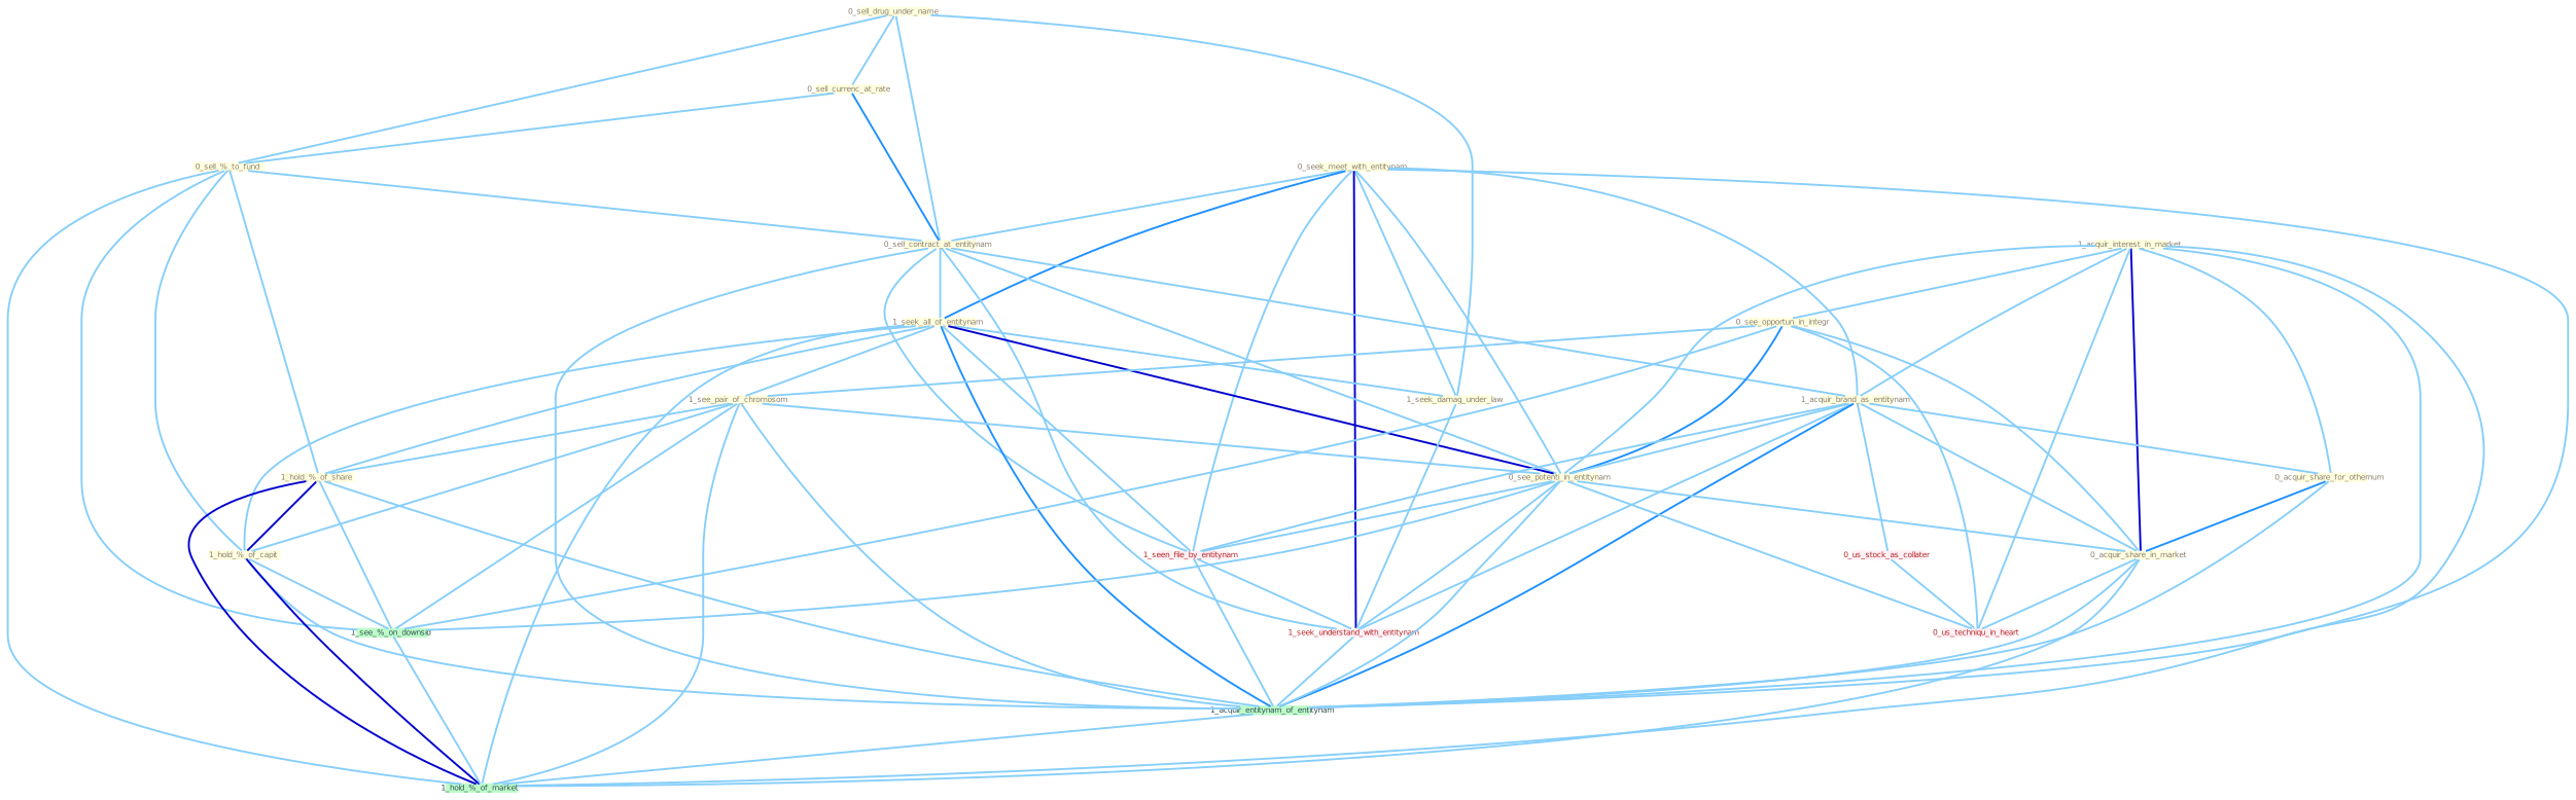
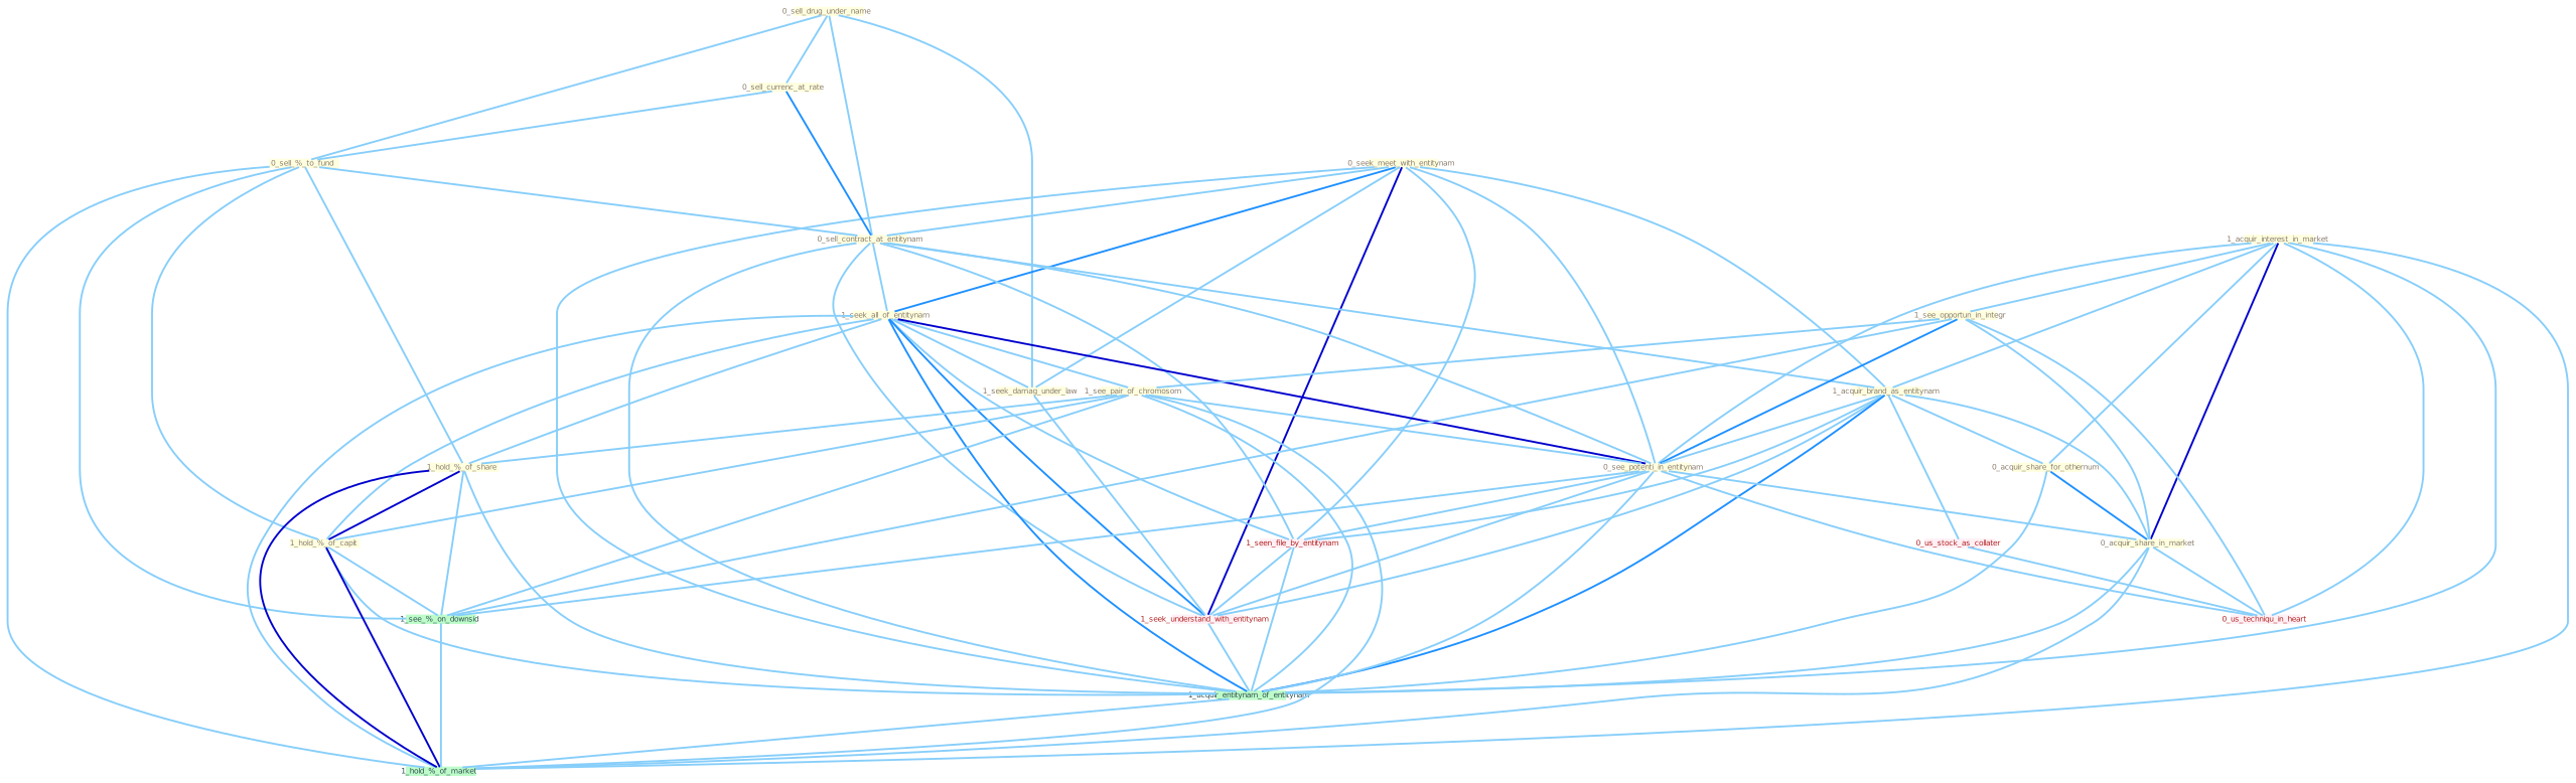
  graph {
    fontname="DejaVu Sans"
    node [color="#ffffe0" fixedsize=true fontcolor="#8b7d6b" fontname="DejaVu Sans" fontsize=4 shape=polygon style=filled]
    edge [color="#87cefa" fontname="DejaVu Sans" w=1]
    "0_sell_drug_under_name " [height=.06 width=.5]
    "0_seek_meet_with_entitynam " [height=.06 width=.5]
    "0_sell_currenc_at_rate " [height=.06 width=.5]
    "0_sell_%_to_fund " [height=.06 width=.5]
    "0_sell_contract_at_entitynam " [height=.06 width=.5]
    "1_seek_all_of_entitynam " [height=.06 width=.5]
    "1_acquir_interest_in_market " [height=.06 width=.5]
-   "1_see_opportun_in_integr " [height=.06 width=.5 label="0_see_opportun_in_integr"]
+   "1_see_opportun_in_integr " [height=.06 width=.5]
    "1_seek_damag_under_law " [height=.06 width=.5]
    "1_see_pair_of_chromosom " [height=.06 width=.5]
    "1_acquir_brand_as_entitynam " [height=.06 width=.5]
    "0_acquir_share_for_othernum " [height=.06 width=.5]
    "0_see_potenti_in_entitynam " [height=.06 width=.5]
    "0_acquir_share_in_market " [height=.06 width=.5]
    "1_hold_%_of_share " [height=.06 width=.5]
    "1_hold_%_of_capit " [height=.06 width=.5]
    "1_seen_file_by_entitynam " [color="#fff0f5" fontcolor="#b22222" height=.06 width=.5]
    "0_us_stock_as_collater " [color="#fff0f5" fontcolor="#b22222" height=.06 width=.5]
    "1_seek_understand_with_entitynam " [color="#fff0f5" fontcolor="#b22222" height=.06 width=.5]
    "0_us_techniqu_in_heart " [color="#fff0f5" fontcolor="#b22222" height=.06 width=.5]
    "1_acquir_entitynam_of_entitynam " [color="#BDFCC9" fontcolor="#2f4f4f" height=.06 width=.5]
    "1_see_%_on_downsid " [color="#BDFCC9" fontcolor="#2f4f4f" height=.06 width=.5]
    "1_hold_%_of_market " [color="#BDFCC9" fontcolor="#2f4f4f" height=.06 width=.5]
    subgraph sub_1 {
      "0_sell_drug_under_name "
      "0_seek_meet_with_entitynam "
      "0_sell_currenc_at_rate "
      "0_sell_%_to_fund "
      "0_sell_contract_at_entitynam "
      "1_seek_all_of_entitynam "
      "1_acquir_interest_in_market "
      "1_see_opportun_in_integr "
      "1_seek_damag_under_law "
      "1_see_pair_of_chromosom "
      "1_acquir_brand_as_entitynam "
      "0_acquir_share_for_othernum "
      "0_see_potenti_in_entitynam "
      "0_acquir_share_in_market "
      "1_hold_%_of_share "
      "1_hold_%_of_capit "
    }
    subgraph sub_2 {
      "1_seen_file_by_entitynam "
      "0_us_stock_as_collater "
      "1_seek_understand_with_entitynam "
      "0_us_techniqu_in_heart "
    }
    "0_sell_drug_under_name " -- "0_sell_currenc_at_rate "
    "0_sell_drug_under_name " -- "0_sell_%_to_fund "
    "0_sell_drug_under_name " -- "0_sell_contract_at_entitynam "
    "0_sell_drug_under_name " -- "1_seek_damag_under_law "
    "0_seek_meet_with_entitynam " -- "0_sell_contract_at_entitynam "
    "0_seek_meet_with_entitynam " -- "1_seek_all_of_entitynam " [color="#1e90ff" w=2]
    "0_seek_meet_with_entitynam " -- "1_seek_damag_under_law "
    "0_seek_meet_with_entitynam " -- "1_acquir_brand_as_entitynam "
    "0_seek_meet_with_entitynam " -- "0_see_potenti_in_entitynam "
    "0_seek_meet_with_entitynam " -- "1_seen_file_by_entitynam "
    "0_seek_meet_with_entitynam " -- "1_seek_understand_with_entitynam " [color="#0000cd" w=3]
    "0_seek_meet_with_entitynam " -- "1_acquir_entitynam_of_entitynam "
    "0_sell_currenc_at_rate " -- "0_sell_%_to_fund "
    "0_sell_currenc_at_rate " -- "0_sell_contract_at_entitynam " [color="#1e90ff" w=2]
    "0_sell_%_to_fund " -- "0_sell_contract_at_entitynam "
    "0_sell_%_to_fund " -- "1_hold_%_of_share "
    "0_sell_%_to_fund " -- "1_hold_%_of_capit "
    "0_sell_%_to_fund " -- "1_see_%_on_downsid "
    "0_sell_%_to_fund " -- "1_hold_%_of_market "
    "0_sell_contract_at_entitynam " -- "1_seek_all_of_entitynam "
    "0_sell_contract_at_entitynam " -- "1_acquir_brand_as_entitynam "
    "0_sell_contract_at_entitynam " -- "0_see_potenti_in_entitynam "
    "0_sell_contract_at_entitynam " -- "1_seen_file_by_entitynam "
    "0_sell_contract_at_entitynam " -- "1_seek_understand_with_entitynam "
    "0_sell_contract_at_entitynam " -- "1_acquir_entitynam_of_entitynam "
    "1_seek_all_of_entitynam " -- "1_seek_damag_under_law "
    "1_seek_all_of_entitynam " -- "1_see_pair_of_chromosom "
    "1_seek_all_of_entitynam " -- "0_see_potenti_in_entitynam " [color="#0000cd"]
    "1_seek_all_of_entitynam " -- "1_hold_%_of_share "
    "1_seek_all_of_entitynam " -- "1_hold_%_of_capit "
    "1_seek_all_of_entitynam " -- "1_seen_file_by_entitynam "
+   "1_seek_all_of_entitynam " -- "1_seek_understand_with_entitynam " [color="#1e90ff" w=2]
    "1_seek_all_of_entitynam " -- "1_acquir_entitynam_of_entitynam " [color="#1e90ff" w=2]
    "1_seek_all_of_entitynam " -- "1_hold_%_of_market "
    "1_acquir_interest_in_market " -- "1_see_opportun_in_integr "
    "1_acquir_interest_in_market " -- "1_acquir_brand_as_entitynam "
    "1_acquir_interest_in_market " -- "0_acquir_share_for_othernum "
    "1_acquir_interest_in_market " -- "0_see_potenti_in_entitynam "
    "1_acquir_interest_in_market " -- "0_acquir_share_in_market " [color="#0000cd" w=3]
    "1_acquir_interest_in_market " -- "0_us_techniqu_in_heart "
    "1_acquir_interest_in_market " -- "1_acquir_entitynam_of_entitynam "
    "1_acquir_interest_in_market " -- "1_hold_%_of_market "
    "1_see_opportun_in_integr " -- "1_see_pair_of_chromosom "
    "1_see_opportun_in_integr " -- "0_see_potenti_in_entitynam " [color="#1e90ff" w=2]
    "1_see_opportun_in_integr " -- "0_acquir_share_in_market "
    "1_see_opportun_in_integr " -- "0_us_techniqu_in_heart "
    "1_see_opportun_in_integr " -- "1_see_%_on_downsid "
    "1_seek_damag_under_law " -- "1_seek_understand_with_entitynam "
    "1_see_pair_of_chromosom " -- "0_see_potenti_in_entitynam "
    "1_see_pair_of_chromosom " -- "1_hold_%_of_share "
    "1_see_pair_of_chromosom " -- "1_hold_%_of_capit "
    "1_see_pair_of_chromosom " -- "1_acquir_entitynam_of_entitynam "
    "1_see_pair_of_chromosom " -- "1_see_%_on_downsid "
    "1_see_pair_of_chromosom " -- "1_hold_%_of_market "
    "1_acquir_brand_as_entitynam " -- "0_acquir_share_for_othernum "
    "1_acquir_brand_as_entitynam " -- "0_see_potenti_in_entitynam "
    "1_acquir_brand_as_entitynam " -- "0_acquir_share_in_market "
    "1_acquir_brand_as_entitynam " -- "1_seen_file_by_entitynam "
    "1_acquir_brand_as_entitynam " -- "0_us_stock_as_collater "
    "1_acquir_brand_as_entitynam " -- "1_seek_understand_with_entitynam "
    "1_acquir_brand_as_entitynam " -- "1_acquir_entitynam_of_entitynam " [color="#1e90ff" w=2]
    "0_acquir_share_for_othernum " -- "0_acquir_share_in_market " [color="#1e90ff" w=2]
    "0_acquir_share_for_othernum " -- "1_acquir_entitynam_of_entitynam "
    "0_see_potenti_in_entitynam " -- "0_acquir_share_in_market "
    "0_see_potenti_in_entitynam " -- "1_seen_file_by_entitynam "
    "0_see_potenti_in_entitynam " -- "1_seek_understand_with_entitynam "
    "0_see_potenti_in_entitynam " -- "0_us_techniqu_in_heart "
    "0_see_potenti_in_entitynam " -- "1_acquir_entitynam_of_entitynam "
    "0_see_potenti_in_entitynam " -- "1_see_%_on_downsid "
    "0_acquir_share_in_market " -- "0_us_techniqu_in_heart "
    "0_acquir_share_in_market " -- "1_acquir_entitynam_of_entitynam "
    "0_acquir_share_in_market " -- "1_hold_%_of_market "
    "1_hold_%_of_share " -- "1_hold_%_of_capit " [color="#0000cd" w=3]
    "1_hold_%_of_share " -- "1_acquir_entitynam_of_entitynam "
    "1_hold_%_of_share " -- "1_see_%_on_downsid "
    "1_hold_%_of_share " -- "1_hold_%_of_market " [color="#0000cd" w=3]
    "1_hold_%_of_capit " -- "1_acquir_entitynam_of_entitynam "
    "1_hold_%_of_capit " -- "1_see_%_on_downsid "
    "1_hold_%_of_capit " -- "1_hold_%_of_market " [color="#0000cd" w=3]
    "1_seen_file_by_entitynam " -- "1_seek_understand_with_entitynam "
    "1_seen_file_by_entitynam " -- "1_acquir_entitynam_of_entitynam "
    "0_us_stock_as_collater " -- "0_us_techniqu_in_heart "
    "1_seek_understand_with_entitynam " -- "1_acquir_entitynam_of_entitynam "
    "1_acquir_entitynam_of_entitynam " -- "1_hold_%_of_market "
    "1_see_%_on_downsid " -- "1_hold_%_of_market "
  }
